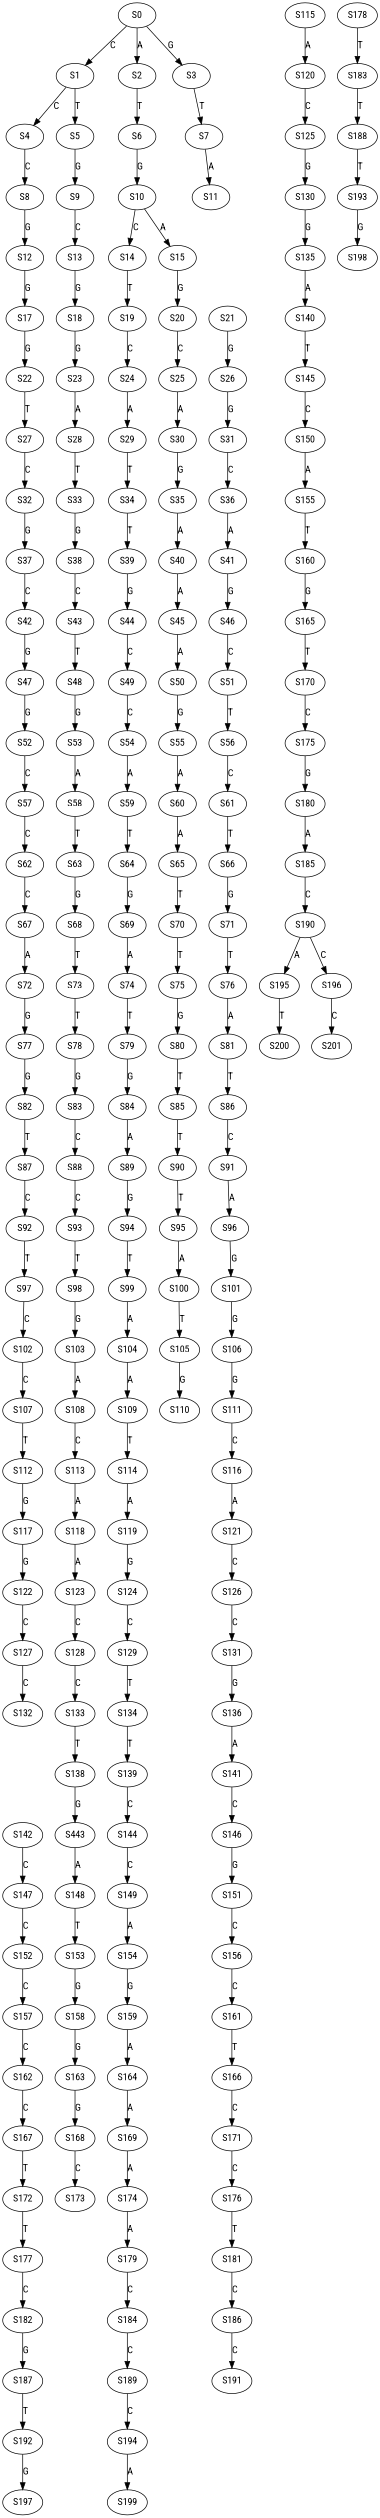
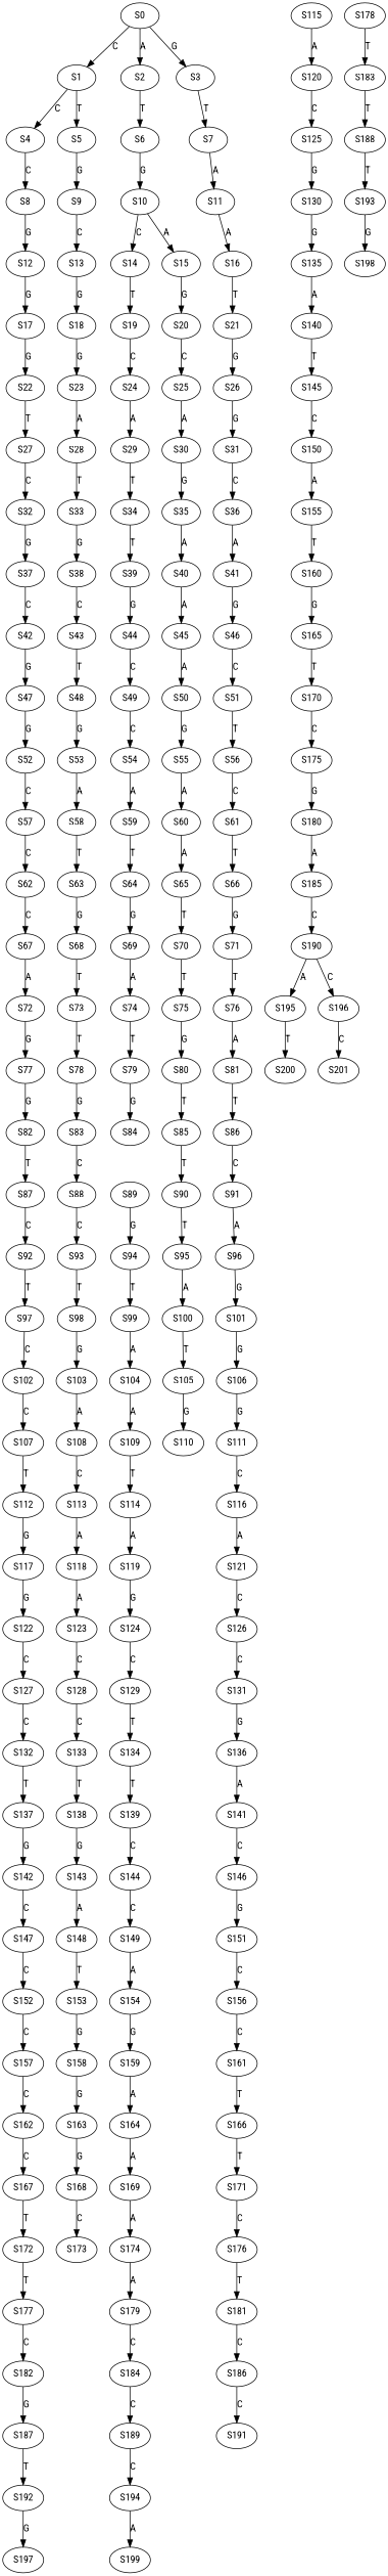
  strict digraph {
    fontname="Roboto Condensed"
    node [fontname="Roboto Condensed"]
    edge [fontname="Roboto Condensed"]
    S0
    S1
    S2
    S3
    S4
    S5
    S6
    S7
    S8
    S9
    S10
    S11
    S12
    S13
    S14
    S15
+   S16
    S17
    S18
    S19
    S20
    S21
    S22
    S23
    S24
    S25
    S26
    S27
    S28
    S29
    S30
    S31
    S32
    S33
    S34
    S35
    S36
    S37
    S38
    S39
    S40
    S41
    S42
    S43
    S44
    S45
    S46
    S47
    S48
    S49
    S50
    S51
    S52
    S53
    S54
    S55
    S56
    S57
    S58
    S59
    S60
    S61
    S62
    S63
    S64
    S65
    S66
    S67
    S68
    S69
    S70
    S71
    S72
    S73
    S74
    S75
    S76
    S77
    S78
    S79
    S80
    S81
    S82
    S83
    S84
    S85
    S86
    S87
    S88
    S89
    S90
    S91
    S92
    S93
    S94
    S95
    S96
    S97
    S98
    S99
    S100
    S101
    S102
    S103
    S104
    S105
    S106
    S107
    S108
    S109
    S110
    S111
    S112
    S113
    S114
    S116
    S117
    S118
    S119
    S115
    S120
    S121
    S122
    S123
    S124
    S125
    S126
    S127
    S128
    S129
    S130
    S131
    S132
    S133
    S134
    S135
    S136
+   S137
    S138
    S139
    S140
    S141
    S142
-   S143 [label=S443]
+   S143
    S144
    S145
    S146
    S147
    S148
    S149
    S150
    S151
    S152
    S153
    S154
    S155
    S156
    S157
    S158
    S159
    S160
    S161
    S162
    S163
    S164
    S165
    S166
    S167
    S168
    S169
    S170
    S171
    S172
    S173
    S174
    S175
    S176
    S177
    S179
    S180
    S181
    S182
    S178
    S183
    S184
    S185
    S186
    S187
    S188
    S189
    S190
    S191
    S192
    S193
    S194
    S195
    S196
    S197
    S198
    S199
    S200
    S201
    S0 -> S1 [label=C]
    S0 -> S2 [label=A]
    S0 -> S3 [label=G]
    S1 -> S4 [label=C]
    S1 -> S5 [label=T]
    S2 -> S6 [label=T]
    S3 -> S7 [label=T]
    S4 -> S8 [label=C]
    S5 -> S9 [label=G]
    S6 -> S10 [label=G]
    S7 -> S11 [label=A]
    S8 -> S12 [label=G]
    S9 -> S13 [label=C]
    S10 -> S14 [label=C]
    S10 -> S15 [label=A]
+   S11 -> S16 [label=A]
    S12 -> S17 [label=G]
    S13 -> S18 [label=G]
    S14 -> S19 [label=T]
    S15 -> S20 [label=G]
+   S16 -> S21 [label=T]
    S17 -> S22 [label=G]
    S18 -> S23 [label=G]
    S19 -> S24 [label=C]
    S20 -> S25 [label=C]
    S21 -> S26 [label=G]
    S22 -> S27 [label=T]
    S23 -> S28 [label=A]
    S24 -> S29 [label=A]
    S25 -> S30 [label=A]
    S26 -> S31 [label=G]
    S27 -> S32 [label=C]
    S28 -> S33 [label=T]
    S29 -> S34 [label=T]
    S30 -> S35 [label=G]
    S31 -> S36 [label=C]
    S32 -> S37 [label=G]
    S33 -> S38 [label=G]
    S34 -> S39 [label=T]
    S35 -> S40 [label=A]
    S36 -> S41 [label=A]
    S37 -> S42 [label=C]
    S38 -> S43 [label=C]
    S39 -> S44 [label=G]
    S40 -> S45 [label=A]
    S41 -> S46 [label=G]
    S42 -> S47 [label=G]
    S43 -> S48 [label=T]
    S44 -> S49 [label=C]
    S45 -> S50 [label=A]
    S46 -> S51 [label=C]
    S47 -> S52 [label=G]
    S48 -> S53 [label=G]
    S49 -> S54 [label=C]
    S50 -> S55 [label=G]
    S51 -> S56 [label=T]
    S52 -> S57 [label=C]
    S53 -> S58 [label=A]
    S54 -> S59 [label=A]
    S55 -> S60 [label=A]
    S56 -> S61 [label=C]
    S57 -> S62 [label=C]
    S58 -> S63 [label=T]
    S59 -> S64 [label=T]
    S60 -> S65 [label=A]
    S61 -> S66 [label=T]
    S62 -> S67 [label=C]
    S63 -> S68 [label=G]
    S64 -> S69 [label=G]
    S65 -> S70 [label=T]
    S66 -> S71 [label=G]
    S67 -> S72 [label=A]
    S68 -> S73 [label=T]
    S69 -> S74 [label=A]
    S70 -> S75 [label=T]
    S71 -> S76 [label=T]
    S72 -> S77 [label=G]
    S73 -> S78 [label=T]
    S74 -> S79 [label=T]
    S75 -> S80 [label=G]
    S76 -> S81 [label=A]
    S77 -> S82 [label=G]
    S78 -> S83 [label=G]
    S79 -> S84 [label=G]
    S80 -> S85 [label=T]
    S81 -> S86 [label=T]
    S82 -> S87 [label=T]
    S83 -> S88 [label=C]
-   S84 -> S89 [label=A]
    S85 -> S90 [label=T]
    S86 -> S91 [label=C]
    S87 -> S92 [label=C]
    S88 -> S93 [label=C]
    S89 -> S94 [label=G]
    S90 -> S95 [label=T]
    S91 -> S96 [label=A]
    S92 -> S97 [label=T]
    S93 -> S98 [label=T]
    S94 -> S99 [label=T]
    S95 -> S100 [label=A]
    S96 -> S101 [label=G]
    S97 -> S102 [label=C]
    S98 -> S103 [label=G]
    S99 -> S104 [label=A]
    S100 -> S105 [label=T]
    S101 -> S106 [label=G]
    S102 -> S107 [label=C]
    S103 -> S108 [label=A]
    S104 -> S109 [label=A]
    S105 -> S110 [label=G]
    S106 -> S111 [label=G]
    S107 -> S112 [label=T]
    S108 -> S113 [label=C]
    S109 -> S114 [label=T]
    S111 -> S116 [label=C]
    S112 -> S117 [label=G]
    S113 -> S118 [label=A]
    S114 -> S119 [label=A]
    S116 -> S121 [label=A]
    S117 -> S122 [label=G]
    S118 -> S123 [label=A]
    S119 -> S124 [label=G]
    S115 -> S120 [label=A]
    S120 -> S125 [label=C]
    S121 -> S126 [label=C]
    S122 -> S127 [label=C]
    S123 -> S128 [label=C]
    S124 -> S129 [label=C]
    S125 -> S130 [label=G]
    S126 -> S131 [label=C]
    S127 -> S132 [label=C]
    S128 -> S133 [label=C]
    S129 -> S134 [label=T]
    S130 -> S135 [label=G]
    S131 -> S136 [label=G]
+   S132 -> S137 [label=T]
    S133 -> S138 [label=T]
    S134 -> S139 [label=T]
    S135 -> S140 [label=A]
    S136 -> S141 [label=A]
+   S137 -> S142 [label=G]
    S138 -> S143 [label=G]
    S139 -> S144 [label=C]
    S140 -> S145 [label=T]
    S141 -> S146 [label=C]
    S142 -> S147 [label=C]
    S143 -> S148 [label=A]
    S144 -> S149 [label=C]
    S145 -> S150 [label=C]
    S146 -> S151 [label=G]
    S147 -> S152 [label=C]
    S148 -> S153 [label=T]
    S149 -> S154 [label=A]
    S150 -> S155 [label=A]
    S151 -> S156 [label=C]
    S152 -> S157 [label=C]
    S153 -> S158 [label=G]
    S154 -> S159 [label=G]
    S155 -> S160 [label=T]
    S156 -> S161 [label=C]
    S157 -> S162 [label=C]
    S158 -> S163 [label=G]
    S159 -> S164 [label=A]
    S160 -> S165 [label=G]
    S161 -> S166 [label=T]
    S162 -> S167 [label=C]
    S163 -> S168 [label=G]
    S164 -> S169 [label=A]
    S165 -> S170 [label=T]
-   S166 -> S171 [label=C]
+   S166 -> S171 [label=T]
    S167 -> S172 [label=T]
    S168 -> S173 [label=C]
    S169 -> S174 [label=A]
    S170 -> S175 [label=C]
    S171 -> S176 [label=C]
    S172 -> S177 [label=T]
    S174 -> S179 [label=A]
    S175 -> S180 [label=G]
    S176 -> S181 [label=T]
    S177 -> S182 [label=C]
    S179 -> S184 [label=C]
    S180 -> S185 [label=A]
    S181 -> S186 [label=C]
    S182 -> S187 [label=G]
    S178 -> S183 [label=T]
    S183 -> S188 [label=T]
    S184 -> S189 [label=C]
    S185 -> S190 [label=C]
    S186 -> S191 [label=C]
    S187 -> S192 [label=T]
    S188 -> S193 [label=T]
    S189 -> S194 [label=C]
    S190 -> S195 [label=A]
    S190 -> S196 [label=C]
    S192 -> S197 [label=G]
    S193 -> S198 [label=G]
    S194 -> S199 [label=A]
    S195 -> S200 [label=T]
    S196 -> S201 [label=C]
  }
